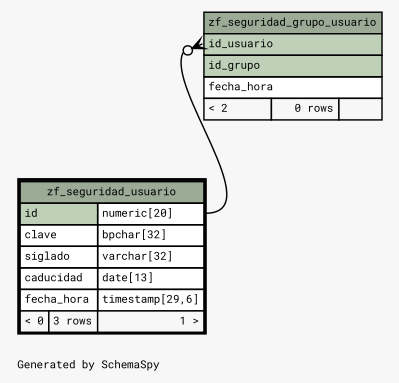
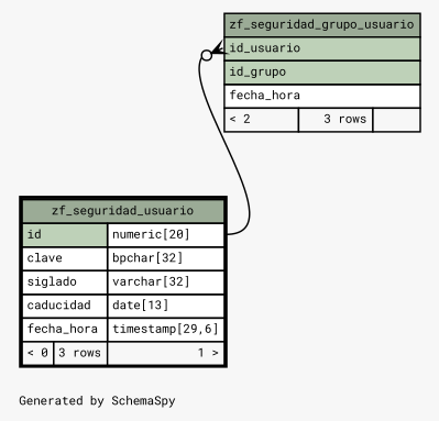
  digraph {
    bgcolor="#f7f7f7"
    fontname="Roboto Mono"
    fontsize=8
    label="\nGenerated by SchemaSpy"
    labeljust=l
    nodesep=0.18
    rankdir=TB
    ranksep=0.46
    node [fontname="Roboto Mono" fontsize=8 shape=plaintext]
-   n1 [label=<     <TABLE BORDER="0" CELLBORDER="1" CELLSPACING="0" BGCOLOR="#ffffff">       <TR><TD COLSPAN="3" BGCOLOR="#9bab96" ALIGN="CENTER">zf_seguridad_grupo_usuario</TD></TR>       <TR><TD PORT="id_usuario" COLSPAN="3" BGCOLOR="#bed1b8" ALIGN="LEFT">id_usuario</TD></TR>       <TR><TD PORT="id_grupo" COLSPAN="3" BGCOLOR="#bed1b8" ALIGN="LEFT">id_grupo</TD></TR>       <TR><TD PORT="fecha_hora" COLSPAN="3" ALIGN="LEFT">fecha_hora</TD></TR>       <TR><TD ALIGN="LEFT" BGCOLOR="#f7f7f7">&lt; 2</TD><TD ALIGN="RIGHT" BGCOLOR="#f7f7f7">0 rows</TD><TD ALIGN="RIGHT" BGCOLOR="#f7f7f7">  </TD></TR>     </TABLE>>]
+   n1 [label=<     <TABLE BORDER="0" CELLBORDER="1" CELLSPACING="0" BGCOLOR="#ffffff">       <TR><TD COLSPAN="3" BGCOLOR="#9bab96" ALIGN="CENTER">zf_seguridad_grupo_usuario</TD></TR>       <TR><TD PORT="id_usuario" COLSPAN="3" BGCOLOR="#bed1b8" ALIGN="LEFT">id_usuario</TD></TR>       <TR><TD PORT="id_grupo" COLSPAN="3" BGCOLOR="#bed1b8" ALIGN="LEFT">id_grupo</TD></TR>       <TR><TD PORT="fecha_hora" COLSPAN="3" ALIGN="LEFT">fecha_hora</TD></TR>       <TR><TD ALIGN="LEFT" BGCOLOR="#f7f7f7">&lt; 2</TD><TD ALIGN="RIGHT" BGCOLOR="#f7f7f7">3 rows</TD><TD ALIGN="RIGHT" BGCOLOR="#f7f7f7">  </TD></TR>     </TABLE>>]
    n2 [label=<     <TABLE BORDER="2" CELLBORDER="1" CELLSPACING="0" BGCOLOR="#ffffff">       <TR><TD COLSPAN="3" BGCOLOR="#9bab96" ALIGN="CENTER">zf_seguridad_usuario</TD></TR>       <TR><TD PORT="id" COLSPAN="2" BGCOLOR="#bed1b8" ALIGN="LEFT">id</TD><TD PORT="id.type" ALIGN="LEFT">numeric[20]</TD></TR>       <TR><TD PORT="clave" COLSPAN="2" ALIGN="LEFT">clave</TD><TD PORT="clave.type" ALIGN="LEFT">bpchar[32]</TD></TR>       <TR><TD PORT="siglado" COLSPAN="2" ALIGN="LEFT">siglado</TD><TD PORT="siglado.type" ALIGN="LEFT">varchar[32]</TD></TR>       <TR><TD PORT="caducidad" COLSPAN="2" ALIGN="LEFT">caducidad</TD><TD PORT="caducidad.type" ALIGN="LEFT">date[13]</TD></TR>       <TR><TD PORT="fecha_hora" COLSPAN="2" ALIGN="LEFT">fecha_hora</TD><TD PORT="fecha_hora.type" ALIGN="LEFT">timestamp[29,6]</TD></TR>       <TR><TD ALIGN="LEFT" BGCOLOR="#f7f7f7">&lt; 0</TD><TD ALIGN="RIGHT" BGCOLOR="#f7f7f7">3 rows</TD><TD ALIGN="RIGHT" BGCOLOR="#f7f7f7">1 &gt;</TD></TR>     </TABLE>>]
    n1 -> n2 [arrowhead=none arrowsize=0.8 arrowtail=crowodot dir=back headport="id.type:e" tailport="id_usuario:w" fontname="Roboto Mono"]
  }
